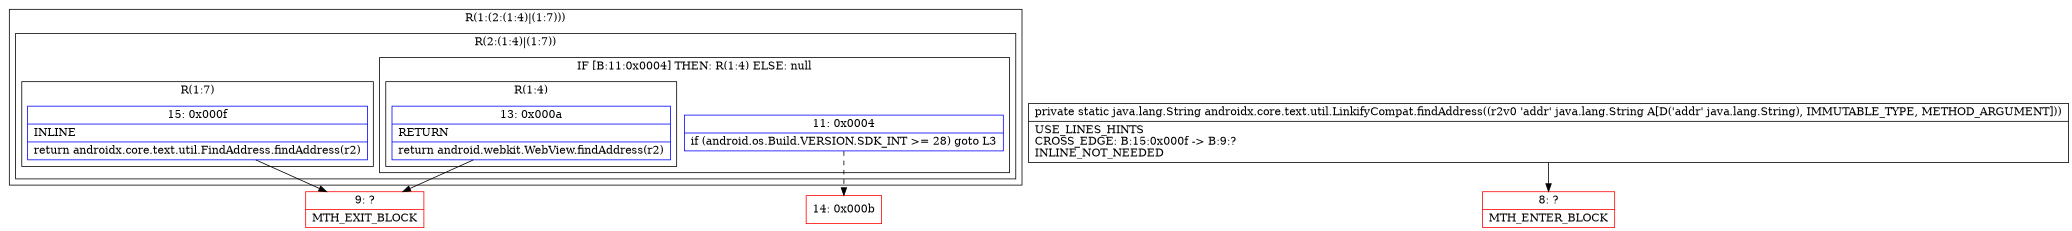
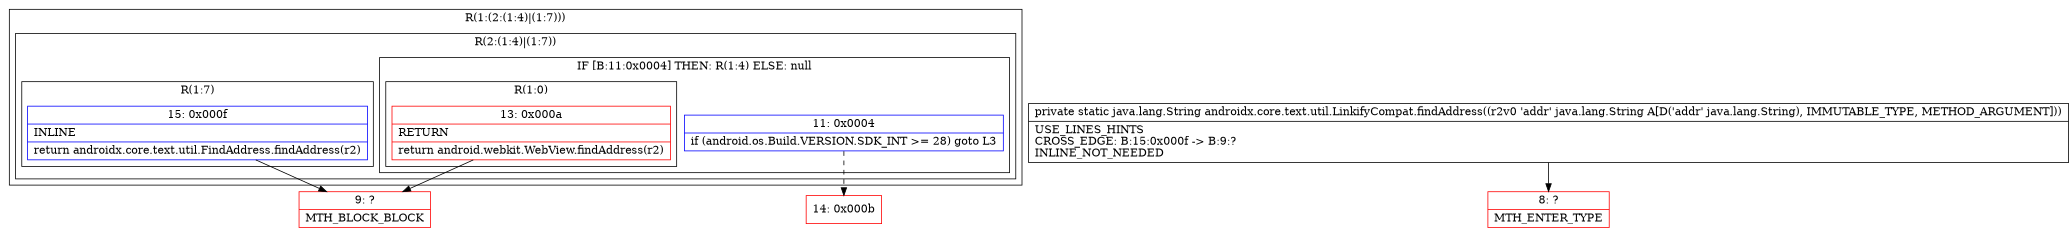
  digraph {
    node [color=blue shape=record]
-   n1 [label="{13\:\ 0x000a|RETURN\l|return android.webkit.WebView.findAddress(r2)\l}"]
+   n1 [color=red label="{13\:\ 0x000a|RETURN\l|return android.webkit.WebView.findAddress(r2)\l}"]
    n2 [label="{11\:\ 0x0004|if (android.os.Build.VERSION.SDK_INT \>= 28) goto L3\l}"]
    n3 [label="{15\:\ 0x000f|INLINE\l|return androidx.core.text.util.FindAddress.findAddress(r2)\l}"]
-   n4 [color=red label="{9\:\ ?|MTH_EXIT_BLOCK\l}"]
+   n4 [color=red label="{9\:\ ?|MTH_BLOCK_BLOCK\l}"]
    n5 [color=red label="{14\:\ 0x000b}"]
-   n6 [color=red label="{8\:\ ?|MTH_ENTER_BLOCK\l}"]
+   n6 [color=red label="{8\:\ ?|MTH_ENTER_TYPE\l}"]
    n7 [label="{private static java.lang.String androidx.core.text.util.LinkifyCompat.findAddress((r2v0 'addr' java.lang.String A[D('addr' java.lang.String), IMMUTABLE_TYPE, METHOD_ARGUMENT]))  | USE_LINES_HINTS\lCROSS_EDGE: B:15:0x000f \-\> B:9:?\lINLINE_NOT_NEEDED\l}" color=""]
    subgraph cluster_1 {
      label="R(1:(2:(1:4)|(1:7)))"
      subgraph cluster_2 {
        label="R(2:(1:4)|(1:7))"
        subgraph cluster_3 {
          label="IF [B:11:0x0004] THEN: R(1:4) ELSE: null"
          n2
          subgraph cluster_4 {
-           label="R(1:4)"
+           label="R(1:0)"
            n1
          }
        }
        subgraph cluster_5 {
          label="R(1:7)"
          n3
        }
      }
    }
    n1 -> n4
    n2 -> n5 [style=dashed]
    n3 -> n4
    n7 -> n6
  }
